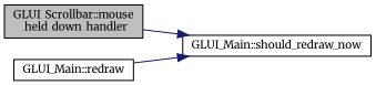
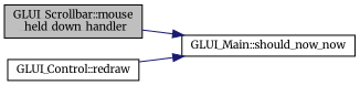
  digraph {
    fontname=Merriweather
    rankdir=LR
    node [color=black fillcolor=white fontname=Merriweather fontsize=10 shape=record style=filled]
    edge [color=midnightblue fontname=Merriweather fontsize=10 labelfontname=Helvetica labelfontsize=10 style=solid]
    n1 [fillcolor=grey75 fontcolor=black height=0.2 label="GLUI_Scrollbar::mouse\l_held_down_handler" width=0.4]
-   n2 [height=0.2 label="GLUI_Main::should_redraw_now" width=0.4]
-   n3 [height=0.2 label="GLUI_Main::redraw" width=0.4]
+   n2 [height=0.2 label="GLUI_Main::should_now_now" width=0.4]
+   n3 [height=0.2 label="GLUI_Control::redraw" width=0.4]
    n1 -> n2
    n3 -> n2
  }
